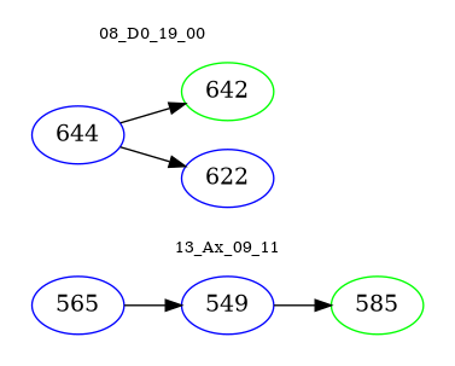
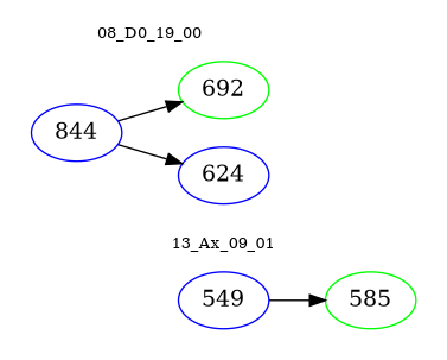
  digraph {
    rankdir=LR
    node [color=blue]
    edge [color=black]
-   n1 [label=565]
    n2 [label=549]
    n3 [color=green label=585]
-   n4 [label=644]
-   n5 [label=622]
-   n6 [color=green label=642]
+   n4 [label=844]
+   n5 [label=624]
+   n6 [color=green label=692]
    subgraph cluster_1 {
      color=white
      fontsize=10
-     label="13_Ax_09_11"
-     n1
+     label="13_Ax_09_01"
      n2
      n3
    }
    subgraph cluster_2 {
      color=white
      fontsize=10
      label="08_D0_19_00"
      n4
      n5
      n6
    }
-   n1 -> n2
    n2 -> n3
    n4 -> n5
    n4 -> n6
  }
